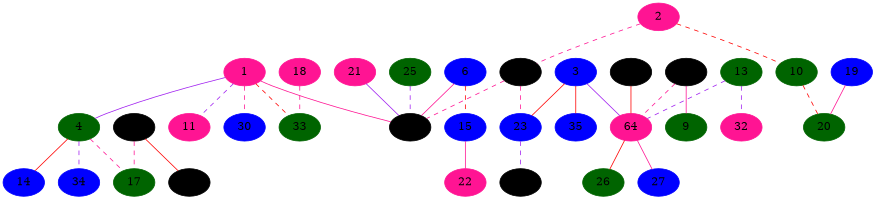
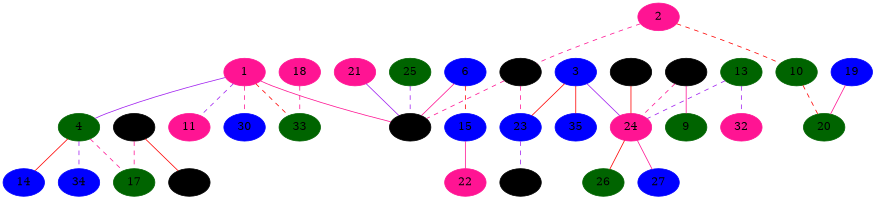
  graph {
    node [color=blue style=filled]
    edge [color=deeppink style=dashed weight=1.0]
    1 [color=deeppink]
    4 [color=darkgreen]
    11 [color=deeppink]
    29 [color=black]
    30
    33 [color=darkgreen]
    14
    17 [color=darkgreen]
    34
    2 [color=deeppink]
    5 [color=black]
    10 [color=darkgreen]
    23
    20 [color=darkgreen]
    3
-   24 [color=deeppink label=64]
+   24 [color=deeppink]
    35
    31 [color=black]
    26 [color=darkgreen]
    27
    6
    15
    22 [color=deeppink]
    7 [color=black]
    9 [color=darkgreen]
    8 [color=black]
    13 [color=darkgreen]
    32 [color=deeppink]
    16 [color=black]
    28 [color=black]
    18 [color=deeppink]
    19
    21 [color=deeppink]
    25 [color=darkgreen]
    1 -- 4 [color=purple style=solid]
    1 -- 11 [color=purple]
    1 -- 29 [style=solid]
    1 -- 30
    1 -- 33 [color=red]
    4 -- 14 [color=red style=solid]
    4 -- 17
    4 -- 34 [color=purple]
    2 -- 5
    2 -- 10 [color=red]
    5 -- 29
    5 -- 23
    10 -- 20 [color=red]
    23 -- 31 [color=purple]
    3 -- 23 [color=red style=solid]
    3 -- 24 [color=purple style=solid]
    3 -- 35 [color=red style=solid]
    24 -- 26 [color=red style=solid]
    24 -- 27 [style=solid]
    6 -- 29 [style=solid]
    6 -- 15 [color=red]
    15 -- 22 [style=solid]
    7 -- 24
    7 -- 9 [style=solid]
    8 -- 24 [color=red style=solid]
    13 -- 24 [color=purple]
    13 -- 32 [color=purple]
    16 -- 17
    16 -- 28 [color=red style=solid]
    18 -- 33
    19 -- 20 [style=solid]
    21 -- 29 [color=purple style=solid]
    25 -- 29 [color=purple]
  }
